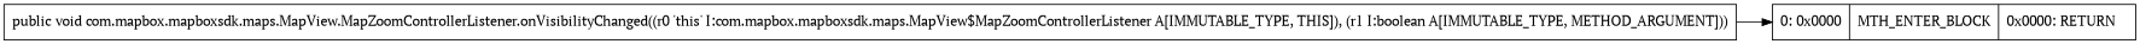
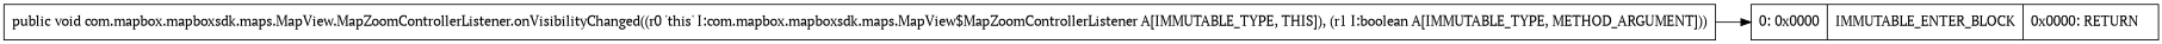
  digraph {
    rankdir=LR
    fontname="PT Serif"
    node [shape=record fontname="PT Serif"]
-   n1 [label="{0\:\ 0x0000|MTH_ENTER_BLOCK\l|0x0000: RETURN   \l}"]
+   n1 [label="{0\:\ 0x0000|IMMUTABLE_ENTER_BLOCK\l|0x0000: RETURN   \l}"]
    n2 [label="{public void com.mapbox.mapboxsdk.maps.MapView.MapZoomControllerListener.onVisibilityChanged((r0 'this' I:com.mapbox.mapboxsdk.maps.MapView$MapZoomControllerListener A[IMMUTABLE_TYPE, THIS]), (r1 I:boolean A[IMMUTABLE_TYPE, METHOD_ARGUMENT])) }"]
    n2 -> n1 [fontname="PT Serif"]
  }
